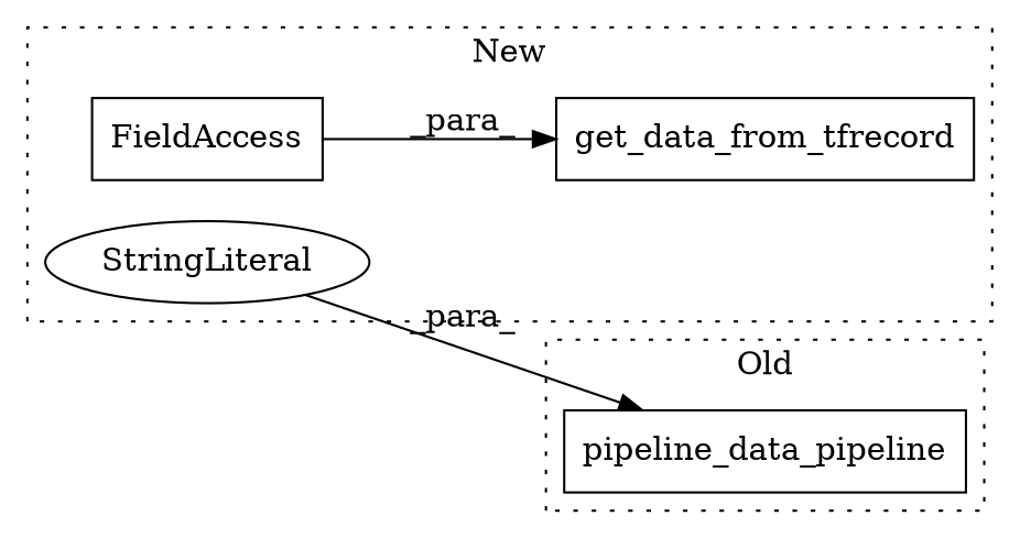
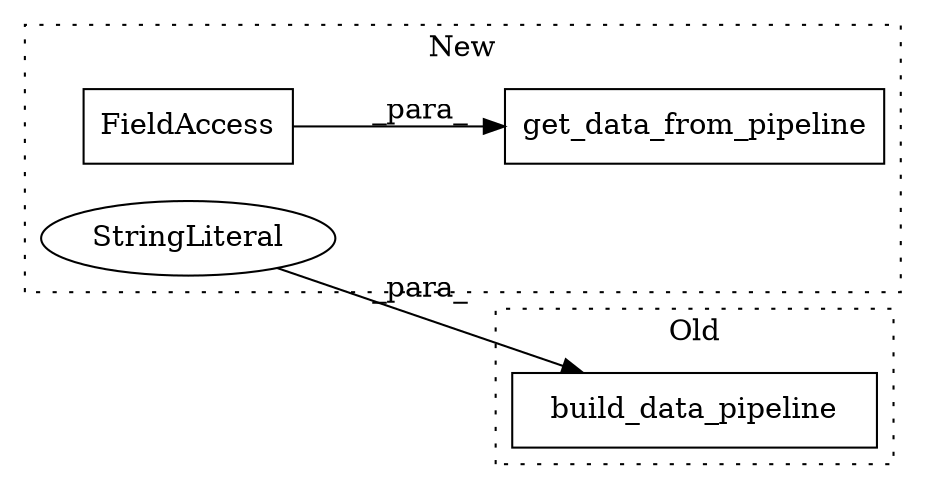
  digraph {
    rankdir=LR
    node [a=32 shape=box]
-   n1 [l="23,1" label=get_data_from_tfrecord s="5432,5494"]
+   n1 [l="23,1" label=get_data_from_pipeline s="5432,5494"]
    n2 [a=22 l=15 label=FieldAccess s=5479]
    n3 [a=45 l=23 label=StringLiteral s=5455 shape=ellipse]
-   n4 [l=21 label=pipeline_data_pipeline s=4782]
+   n4 [l=21 label=build_data_pipeline s=4782]
    subgraph cluster_1 {
      label=New
      style=dotted
      n1
      n2
      n3
    }
    subgraph cluster_2 {
      label=Old
      style=dotted
      n4
    }
    n2 -> n1 [label=_para_]
    n3 -> n4 [label=_para_]
  }
